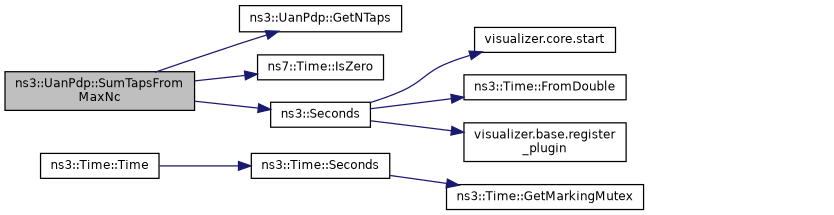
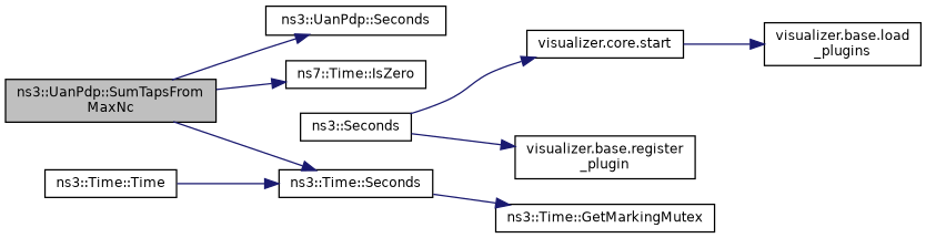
  digraph {
    rankdir=LR
    node [color=black fillcolor=white fontname=Helvetica fontsize=10 shape=record style=filled]
    edge [color=midnightblue fontname=Helvetica fontsize=10 labelfontname=Helvetica labelfontsize=10 style=solid]
    n1 [fillcolor=grey75 fontcolor=black height=0.2 label="ns3::UanPdp::SumTapsFrom\lMaxNc" width=0.4]
-   n2 [height=0.2 label="ns3::UanPdp::GetNTaps" width=0.4]
+   n2 [height=0.2 label="ns3::UanPdp::Seconds" width=0.4]
    n3 [height=0.2 label="ns7::Time::IsZero" width=0.4]
    n4 [height=0.2 label="ns3::Seconds" width=0.4]
    n5 [height=0.2 label="visualizer.core.start" width=0.4]
-   n6 [height=0.2 label="ns3::Time::FromDouble" width=0.4]
    n7 [height=0.2 label="visualizer.base.register\l_plugin" width=0.4]
+   n8 [height=0.2 label="visualizer.base.load\l_plugins" width=0.4]
    n9 [height=0.2 label="ns3::Time::Time" width=0.4]
    n10 [height=0.2 label="ns3::Time::Seconds" width=0.4]
    n11 [height=0.2 label="ns3::Time::GetMarkingMutex" width=0.4]
    n1 -> n2
    n1 -> n3
-   n1 -> n4
+   n1 -> n10
    n4 -> n5
-   n4 -> n6
    n4 -> n7
+   n5 -> n8
    n9 -> n10
    n10 -> n11
  }
